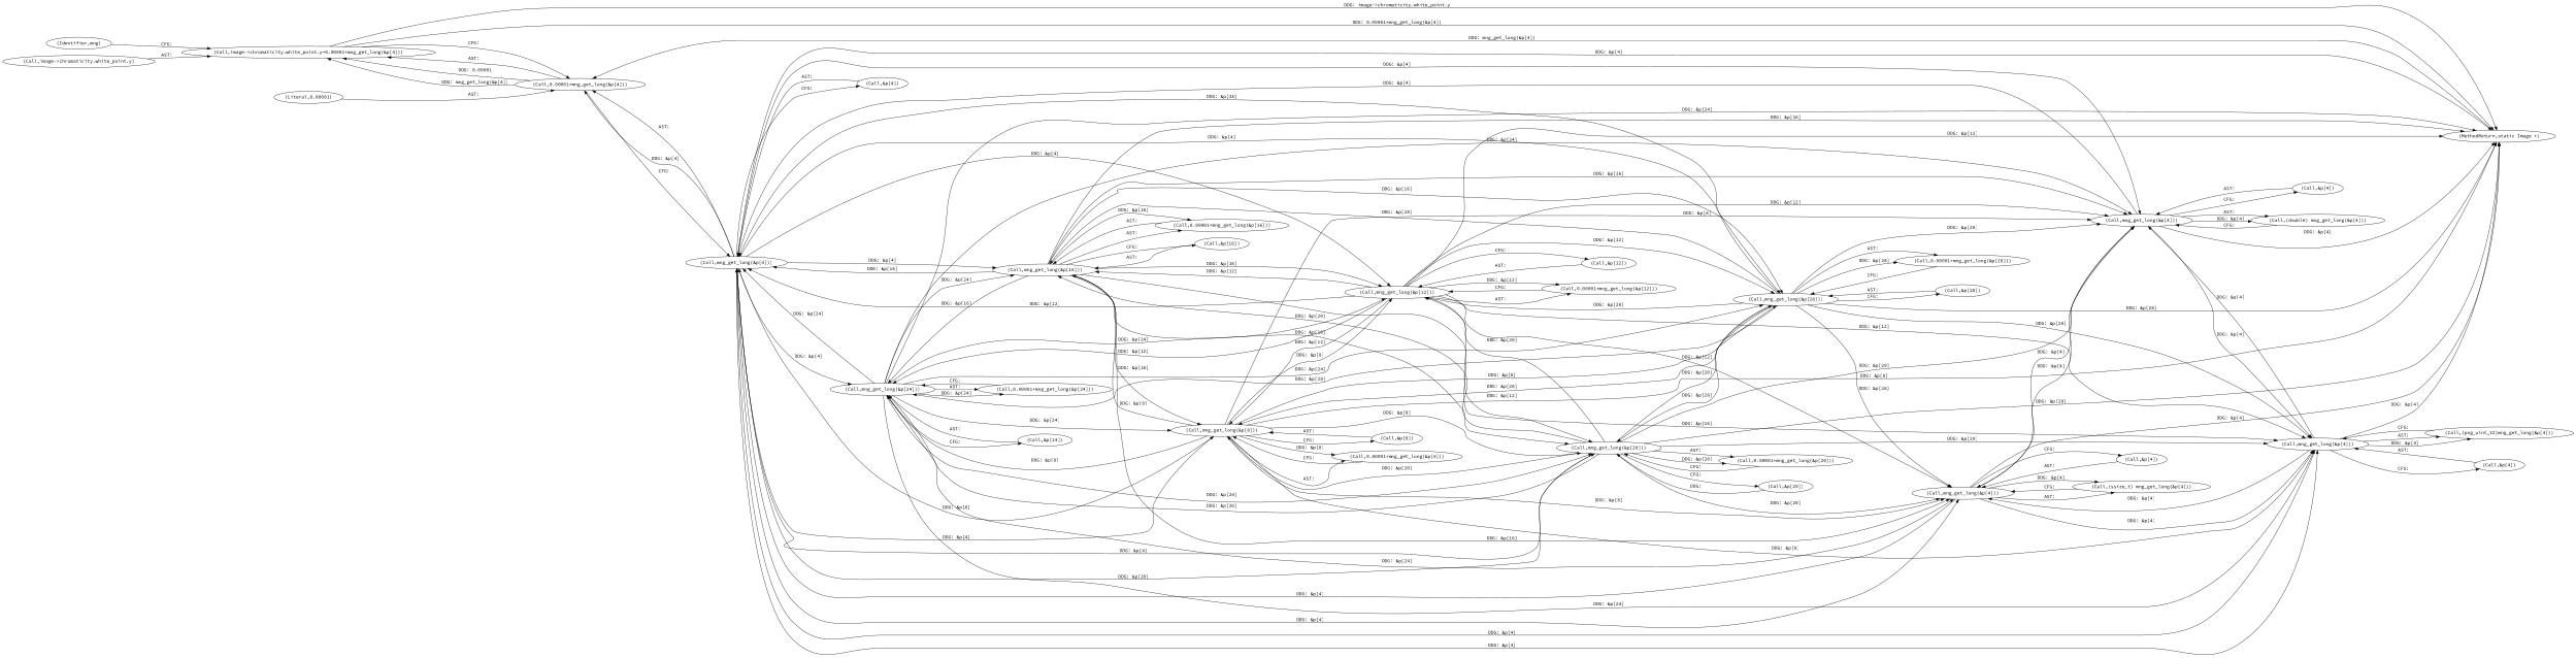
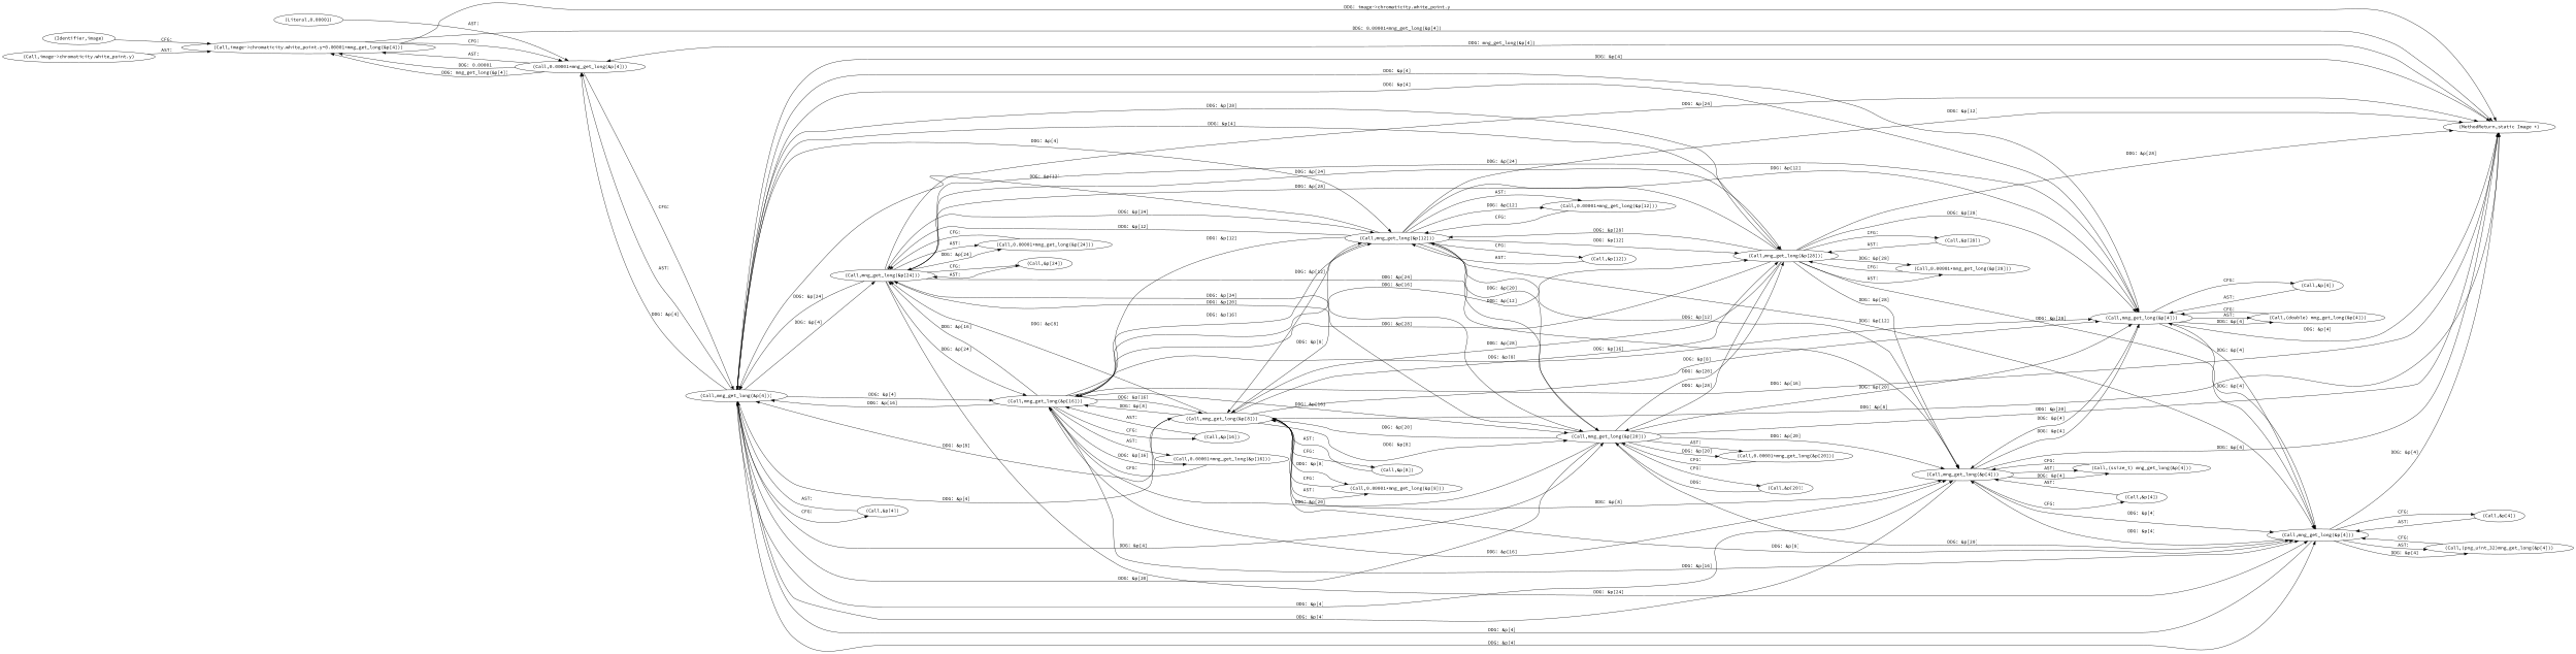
  digraph {
    fontname="Source Code Pro"
    rankdir=LR
    node [fontname="Source Code Pro"]
    edge [fontname="Source Code Pro"]
    n1 [label="(Call,image->chromaticity.white_point.y=0.00001*mng_get_long(&p[4]))"]
    n2 [label="(Call,0.00001*mng_get_long(&p[4]))"]
    n3 [label="(MethodReturn,static Image *)"]
    n4 [label="(Call,mng_get_long(&p[4]))"]
    n5 [label="(Call,mng_get_long(&p[4]))"]
    n6 [label="(Call,mng_get_long(&p[24]))"]
    n7 [label="(Call,mng_get_long(&p[16]))"]
    n8 [label="(Call,mng_get_long(&p[8]))"]
    n9 [label="(Call,mng_get_long(&p[12]))"]
    n10 [label="(Call,mng_get_long(&p[20]))"]
    n11 [label="(Call,mng_get_long(&p[28]))"]
    n12 [label="(Call,mng_get_long(&p[4]))"]
    n13 [label="(Call,mng_get_long(&p[4]))"]
    n14 [label="(Call,&p[4])"]
    n15 [label="(Call,&p[4])"]
    n16 [label="(Call,(ssize_t) mng_get_long(&p[4]))"]
    n17 [label="(Call,0.00001*mng_get_long(&p[24]))"]
    n18 [label="(Call,&p[24])"]
    n19 [label="(Call,&p[16])"]
    n20 [label="(Call,0.00001*mng_get_long(&p[16]))"]
    n21 [label="(Call,0.00001*mng_get_long(&p[8]))"]
    n22 [label="(Call,&p[8])"]
    n23 [label="(Call,&p[12])"]
    n24 [label="(Call,0.00001*mng_get_long(&p[12]))"]
    n25 [label="(Call,0.00001*mng_get_long(&p[20]))"]
    n26 [label="(Call,&p[20])"]
    n27 [label="(Call,0.00001*mng_get_long(&p[28]))"]
    n28 [label="(Call,&p[28])"]
    n29 [label="(Call,(double) mng_get_long(&p[4]))"]
    n30 [label="(Call,&p[4])"]
    n31 [label="(Call,(png_uint_32)mng_get_long(&p[4]))"]
    n32 [label="(Call,&p[4])"]
    n33 [label="(Literal,0.00001)"]
-   n34 [label="(Identifier,mng)"]
+   n34 [label="(Identifier,image)"]
    n35 [label="(Call,image->chromaticity.white_point.y)"]
    n1 -> n2 [label="CFG: "]
    n1 -> n3 [label="DDG: image->chromaticity.white_point.y"]
    n1 -> n3 [label="DDG: 0.00001*mng_get_long(&p[4])"]
    n2 -> n1 [label="AST: "]
    n2 -> n1 [label="DDG: 0.00001"]
    n2 -> n1 [label="DDG: mng_get_long(&p[4])"]
    n2 -> n4 [label="CFG: "]
    n3 -> n2 [label="DDG: mng_get_long(&p[4])"]
    n4 -> n2 [label="AST: "]
    n4 -> n2 [label="DDG: &p[4]"]
    n4 -> n3 [label="DDG: &p[4]"]
    n4 -> n5 [label="DDG: &p[4]"]
    n4 -> n6 [label="DDG: &p[4]"]
    n4 -> n7 [label="DDG: &p[4]"]
    n4 -> n8 [label="DDG: &p[4]"]
    n4 -> n9 [label="DDG: &p[4]"]
    n4 -> n10 [label="DDG: &p[4]"]
    n4 -> n11 [label="DDG: &p[4]"]
    n4 -> n12 [label="DDG: &p[4]"]
    n4 -> n13 [label="DDG: &p[4]"]
    n4 -> n14 [label="CFG: "]
    n5 -> n3 [label="DDG: &p[4]"]
    n5 -> n4 [label="DDG: &p[4]"]
    n5 -> n12 [label="DDG: &p[4]"]
    n5 -> n13 [label="DDG: &p[4]"]
    n5 -> n15 [label="CFG: "]
    n5 -> n16 [label="AST: "]
    n5 -> n16 [label="DDG: &p[4]"]
    n6 -> n3 [label="DDG: &p[24]"]
    n6 -> n4 [label="DDG: &p[24]"]
    n6 -> n5 [label="DDG: &p[24]"]
    n6 -> n7 [label="DDG: &p[24]"]
-   n6 -> n8 [label="DDG: &p[24]"]
    n6 -> n9 [label="DDG: &p[24]"]
    n6 -> n10 [label="DDG: &p[24]"]
    n6 -> n11 [label="DDG: &p[24]"]
    n6 -> n12 [label="DDG: &p[24]"]
    n6 -> n13 [label="DDG: &p[24]"]
    n6 -> n17 [label="AST: "]
    n6 -> n17 [label="DDG: &p[24]"]
    n6 -> n18 [label="CFG: "]
    n7 -> n3 [label="DDG: &p[16]"]
    n7 -> n4 [label="DDG: &p[16]"]
    n7 -> n5 [label="DDG: &p[16]"]
    n7 -> n6 [label="DDG: &p[16]"]
    n7 -> n8 [label="DDG: &p[16]"]
    n7 -> n9 [label="DDG: &p[16]"]
    n7 -> n10 [label="DDG: &p[16]"]
    n7 -> n11 [label="DDG: &p[16]"]
    n7 -> n12 [label="DDG: &p[16]"]
    n7 -> n13 [label="DDG: &p[16]"]
    n7 -> n19 [label="CFG: "]
    n7 -> n20 [label="AST: "]
    n7 -> n20 [label="DDG: &p[16]"]
    n8 -> n3 [label="DDG: &p[8]"]
    n8 -> n4 [label="DDG: &p[8]"]
    n8 -> n5 [label="DDG: &p[8]"]
    n8 -> n6 [label="DDG: &p[8]"]
    n8 -> n7 [label="DDG: &p[8]"]
    n8 -> n9 [label="DDG: &p[8]"]
    n8 -> n10 [label="DDG: &p[8]"]
    n8 -> n11 [label="DDG: &p[8]"]
    n8 -> n12 [label="DDG: &p[8]"]
    n8 -> n13 [label="DDG: &p[8]"]
    n8 -> n21 [label="AST: "]
    n8 -> n21 [label="DDG: &p[8]"]
    n8 -> n22 [label="CFG: "]
    n9 -> n3 [label="DDG: &p[12]"]
    n9 -> n4 [label="DDG: &p[12]"]
    n9 -> n5 [label="DDG: &p[12]"]
    n9 -> n6 [label="DDG: &p[12]"]
    n9 -> n7 [label="DDG: &p[12]"]
    n9 -> n8 [label="DDG: &p[12]"]
    n9 -> n10 [label="DDG: &p[12]"]
    n9 -> n11 [label="DDG: &p[12]"]
    n9 -> n12 [label="DDG: &p[12]"]
    n9 -> n13 [label="DDG: &p[12]"]
    n9 -> n23 [label="CFG: "]
    n9 -> n24 [label="AST: "]
    n9 -> n24 [label="DDG: &p[12]"]
    n10 -> n3 [label="DDG: &p[20]"]
    n10 -> n4 [label="DDG: &p[20]"]
    n10 -> n5 [label="DDG: &p[20]"]
    n10 -> n6 [label="DDG: &p[20]"]
    n10 -> n7 [label="DDG: &p[20]"]
    n10 -> n8 [label="DDG: &p[20]"]
    n10 -> n9 [label="DDG: &p[20]"]
    n10 -> n11 [label="DDG: &p[20]"]
    n10 -> n12 [label="DDG: &p[20]"]
    n10 -> n13 [label="DDG: &p[20]"]
    n10 -> n25 [label="AST: "]
    n10 -> n25 [label="DDG: &p[20]"]
    n10 -> n26 [label="CFG: "]
    n11 -> n3 [label="DDG: &p[28]"]
    n11 -> n4 [label="DDG: &p[28]"]
    n11 -> n5 [label="DDG: &p[28]"]
    n11 -> n6 [label="DDG: &p[28]"]
    n11 -> n7 [label="DDG: &p[28]"]
    n11 -> n8 [label="DDG: &p[28]"]
    n11 -> n9 [label="DDG: &p[28]"]
    n11 -> n10 [label="DDG: &p[28]"]
    n11 -> n12 [label="DDG: &p[28]"]
    n11 -> n13 [label="DDG: &p[28]"]
    n11 -> n27 [label="AST: "]
    n11 -> n27 [label="DDG: &p[28]"]
    n11 -> n28 [label="CFG: "]
    n12 -> n3 [label="DDG: &p[4]"]
    n12 -> n4 [label="DDG: &p[4]"]
    n12 -> n5 [label="DDG: &p[4]"]
    n12 -> n13 [label="DDG: &p[4]"]
    n12 -> n29 [label="AST: "]
    n12 -> n29 [label="DDG: &p[4]"]
    n12 -> n30 [label="CFG: "]
    n13 -> n3 [label="DDG: &p[4]"]
    n13 -> n4 [label="DDG: &p[4]"]
    n13 -> n5 [label="DDG: &p[4]"]
    n13 -> n12 [label="DDG: &p[4]"]
    n13 -> n31 [label="AST: "]
    n13 -> n31 [label="DDG: &p[4]"]
    n13 -> n32 [label="CFG: "]
    n14 -> n4 [label="AST: "]
    n15 -> n5 [label="AST: "]
    n16 -> n5 [label="CFG: "]
    n17 -> n6 [label="CFG: "]
    n18 -> n6 [label="AST: "]
    n19 -> n7 [label="AST: "]
-   n20 -> n7 [label="AST: "]
+   n20 -> n7 [label="CFG: "]
    n21 -> n8 [label="CFG: "]
    n22 -> n8 [label="AST: "]
    n23 -> n9 [label="AST: "]
    n24 -> n9 [label="CFG: "]
    n25 -> n10 [label="CFG: "]
    n26 -> n10 [label="DDG: "]
    n27 -> n11 [label="CFG: "]
    n28 -> n11 [label="AST: "]
    n29 -> n12 [label="CFG: "]
    n30 -> n12 [label="AST: "]
    n31 -> n13 [label="CFG: "]
    n32 -> n13 [label="AST: "]
    n33 -> n2 [label="AST: "]
    n34 -> n1 [label="CFG: "]
    n35 -> n1 [label="AST: "]
  }
